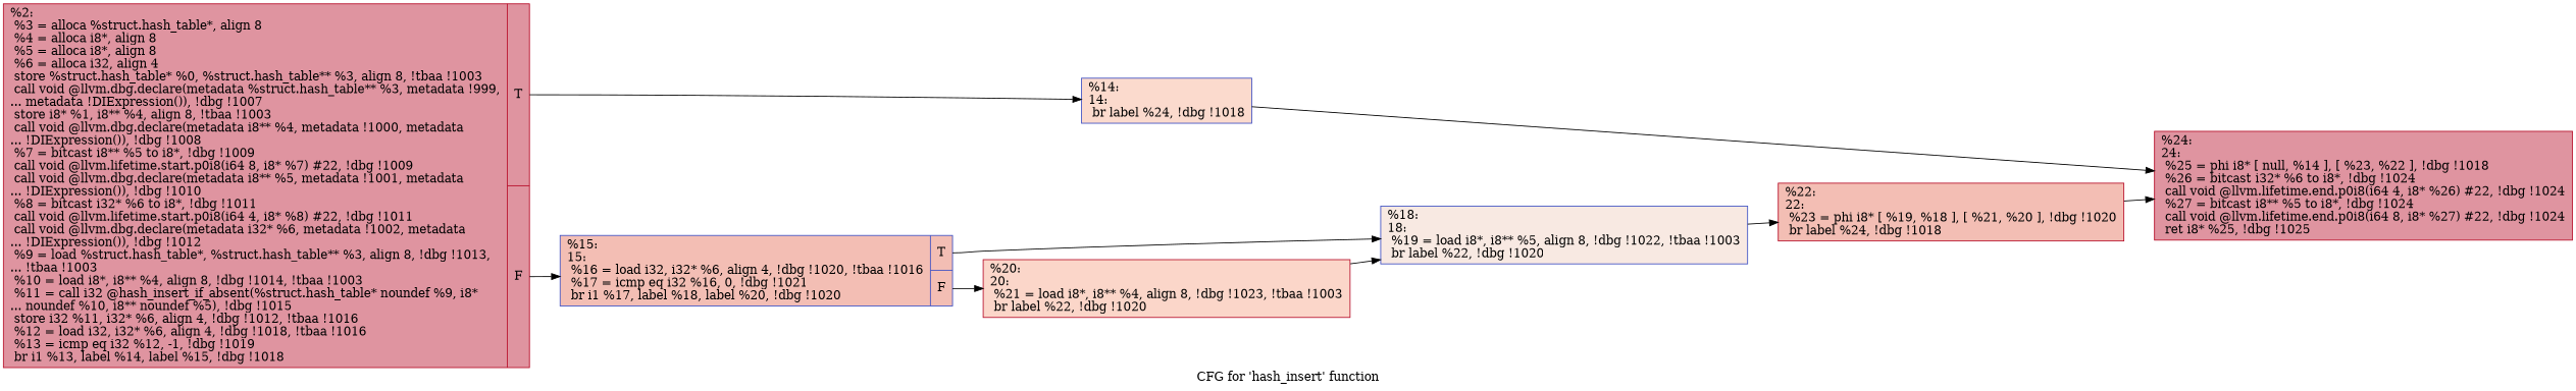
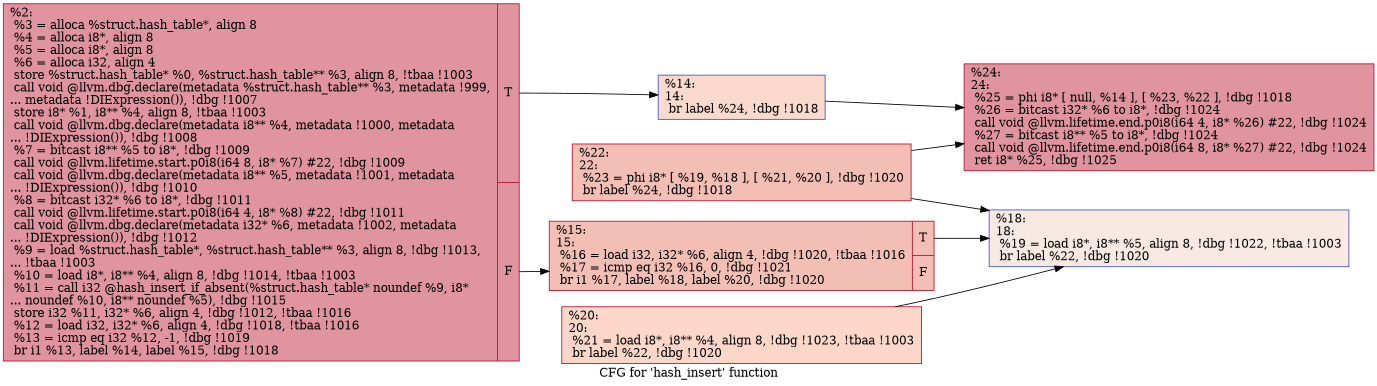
  digraph {
    label="CFG for 'hash_insert' function"
    rankdir=LR
    node [color="#b70d28ff" fillcolor="#b70d2870" shape=record style=filled]
    n1 [label="{%2:\l  %3 = alloca %struct.hash_table*, align 8\l  %4 = alloca i8*, align 8\l  %5 = alloca i8*, align 8\l  %6 = alloca i32, align 4\l  store %struct.hash_table* %0, %struct.hash_table** %3, align 8, !tbaa !1003\l  call void @llvm.dbg.declare(metadata %struct.hash_table** %3, metadata !999,\l... metadata !DIExpression()), !dbg !1007\l  store i8* %1, i8** %4, align 8, !tbaa !1003\l  call void @llvm.dbg.declare(metadata i8** %4, metadata !1000, metadata\l... !DIExpression()), !dbg !1008\l  %7 = bitcast i8** %5 to i8*, !dbg !1009\l  call void @llvm.lifetime.start.p0i8(i64 8, i8* %7) #22, !dbg !1009\l  call void @llvm.dbg.declare(metadata i8** %5, metadata !1001, metadata\l... !DIExpression()), !dbg !1010\l  %8 = bitcast i32* %6 to i8*, !dbg !1011\l  call void @llvm.lifetime.start.p0i8(i64 4, i8* %8) #22, !dbg !1011\l  call void @llvm.dbg.declare(metadata i32* %6, metadata !1002, metadata\l... !DIExpression()), !dbg !1012\l  %9 = load %struct.hash_table*, %struct.hash_table** %3, align 8, !dbg !1013,\l... !tbaa !1003\l  %10 = load i8*, i8** %4, align 8, !dbg !1014, !tbaa !1003\l  %11 = call i32 @hash_insert_if_absent(%struct.hash_table* noundef %9, i8*\l... noundef %10, i8** noundef %5), !dbg !1015\l  store i32 %11, i32* %6, align 4, !dbg !1012, !tbaa !1016\l  %12 = load i32, i32* %6, align 4, !dbg !1018, !tbaa !1016\l  %13 = icmp eq i32 %12, -1, !dbg !1019\l  br i1 %13, label %14, label %15, !dbg !1018\l|{<s0>T|<s1>F}}"]
    n2 [color="#3d50c3ff" fillcolor="#f7ac8e70" label="{%14:\l14:                                               \l  br label %24, !dbg !1018\l}"]
-   n3 [color="#3d50c3ff" fillcolor="#e36c5570" label="{%15:\l15:                                               \l  %16 = load i32, i32* %6, align 4, !dbg !1020, !tbaa !1016\l  %17 = icmp eq i32 %16, 0, !dbg !1021\l  br i1 %17, label %18, label %20, !dbg !1020\l|{<s0>T|<s1>F}}"]
+   n3 [fillcolor="#e36c5570" label="{%15:\l15:                                               \l  %16 = load i32, i32* %6, align 4, !dbg !1020, !tbaa !1016\l  %17 = icmp eq i32 %16, 0, !dbg !1021\l  br i1 %17, label %18, label %20, !dbg !1020\l|{<s0>T|<s1>F}}"]
    n4 [label="{%24:\l24:                                               \l  %25 = phi i8* [ null, %14 ], [ %23, %22 ], !dbg !1018\l  %26 = bitcast i32* %6 to i8*, !dbg !1024\l  call void @llvm.lifetime.end.p0i8(i64 4, i8* %26) #22, !dbg !1024\l  %27 = bitcast i8** %5 to i8*, !dbg !1024\l  call void @llvm.lifetime.end.p0i8(i64 8, i8* %27) #22, !dbg !1024\l  ret i8* %25, !dbg !1025\l}"]
    n5 [color="#3d50c3ff" fillcolor="#efcebd70" label="{%18:\l18:                                               \l  %19 = load i8*, i8** %5, align 8, !dbg !1022, !tbaa !1003\l  br label %22, !dbg !1020\l}"]
    n6 [fillcolor="#f6a38570" label="{%20:\l20:                                               \l  %21 = load i8*, i8** %4, align 8, !dbg !1023, !tbaa !1003\l  br label %22, !dbg !1020\l}"]
    n7 [fillcolor="#e36c5570" label="{%22:\l22:                                               \l  %23 = phi i8* [ %19, %18 ], [ %21, %20 ], !dbg !1020\l  br label %24, !dbg !1018\l}"]
    n1 -> n2 [tailport=s0]
    n1 -> n3 [tailport=s1]
    n2 -> n4
    n3 -> n5 [tailport=s0]
-   n3 -> n6 [tailport=s1]
-   n5 -> n7
+   n7 -> n5
    n6 -> n5
    n7 -> n4
  }
